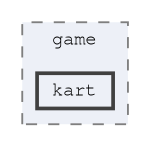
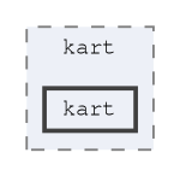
  digraph {
    compound=true
    rankdir=LR
    n1 [color=grey25 fillcolor="#edf0f7" fontname=FreeMono fontsize=10 height=0.2 label=kart shape=box style="filled,bold" width=0.4]
    subgraph cluster_1 {
      bgcolor="#edf0f7"
      fontname=FreeMono
      fontsize=10
-     label=game
+     label=kart
      pencolor=grey50
      style="filled,dashed"
      n1
    }
  }
